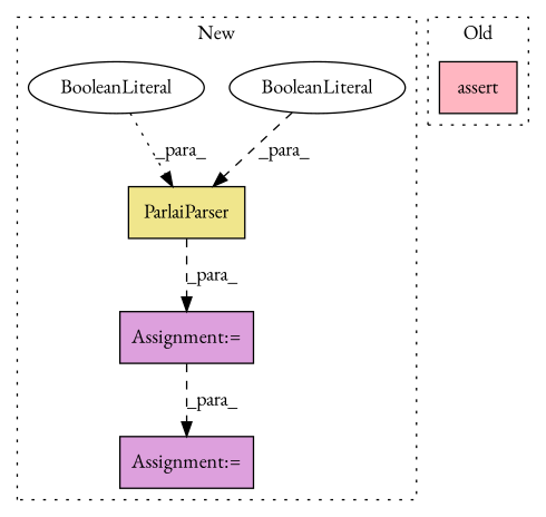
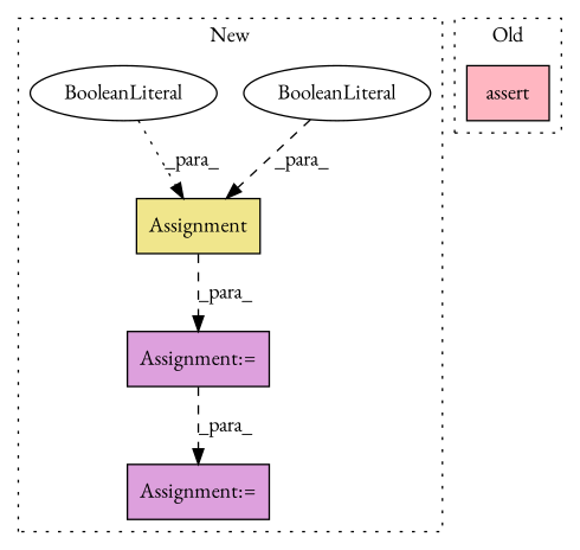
  digraph {
    fontname="EB Garamond"
    node [a=32 l=1 shape=box style=filled fillcolor=white fontname="EB Garamond"]
    edge [style=dashed fontname="EB Garamond"]
-   n1 [l="13,1" label=ParlaiParser s="367,390" fillcolor=khaki]
+   n1 [l="13,1" label=Assignment s="367,390" fillcolor=khaki]
    n2 [a=9 l=4 label=BooleanLiteral s=380 shape=ellipse]
    n3 [a=9 l=5 label=BooleanLiteral s=385 shape=ellipse]
    n4 [a=7 label="Assignment:=" s=465 fillcolor=plum]
    n5 [a=7 label="Assignment:=" s=366 fillcolor=plum]
    n6 [l="9,1" label=assert s="398,458" fillcolor=lightpink]
    subgraph cluster_1 {
      label=New
      style=dotted
      n1
      n2
      n3
      n4
      n5
    }
    subgraph cluster_2 {
      label=Old
      style=dotted
      n6
    }
    n1 -> n5 [label=_para_]
    n2 -> n1 [label=_para_]
    n3 -> n1 [label=_para_ style=dotted]
    n5 -> n4 [label=_para_]
  }
